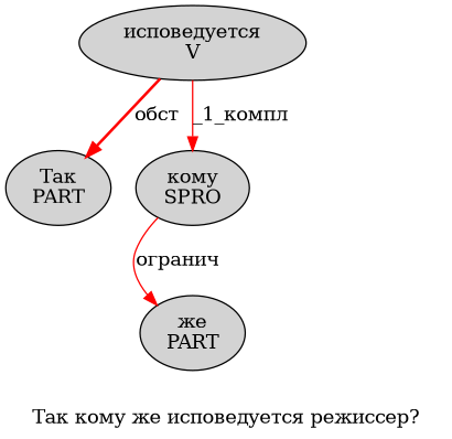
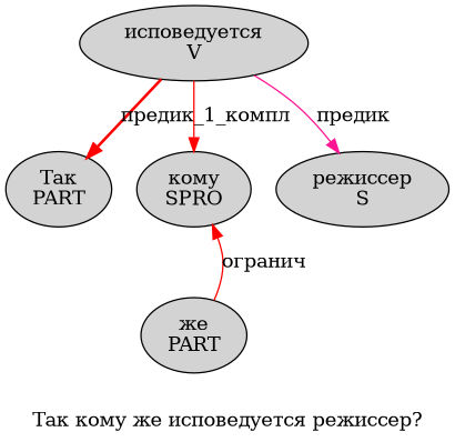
  digraph {
    label="Так кому же исповедуется режиссер?"
    node [fillcolor=lightgray penwidth=1 shape=ellipse style=filled]
    edge [color=red style=solid]
    n1 [label="Так\nPART"]
    n2 [label="кому\nSPRO"]
    n3 [label="же\nPART"]
    n4 [label="исповедуется\nV"]
-   n2 -> n3 [label="огранич"]
-   n4 -> n1 [label="обст" style=bold]
+   n5 [label="режиссер\nS"]
+   n3 -> n2 [label="огранич"]
+   n4 -> n1 [label="предик" style=bold]
    n4 -> n2 [label="_1_компл"]
+   n4 -> n5 [color=deeppink label="предик"]
  }
